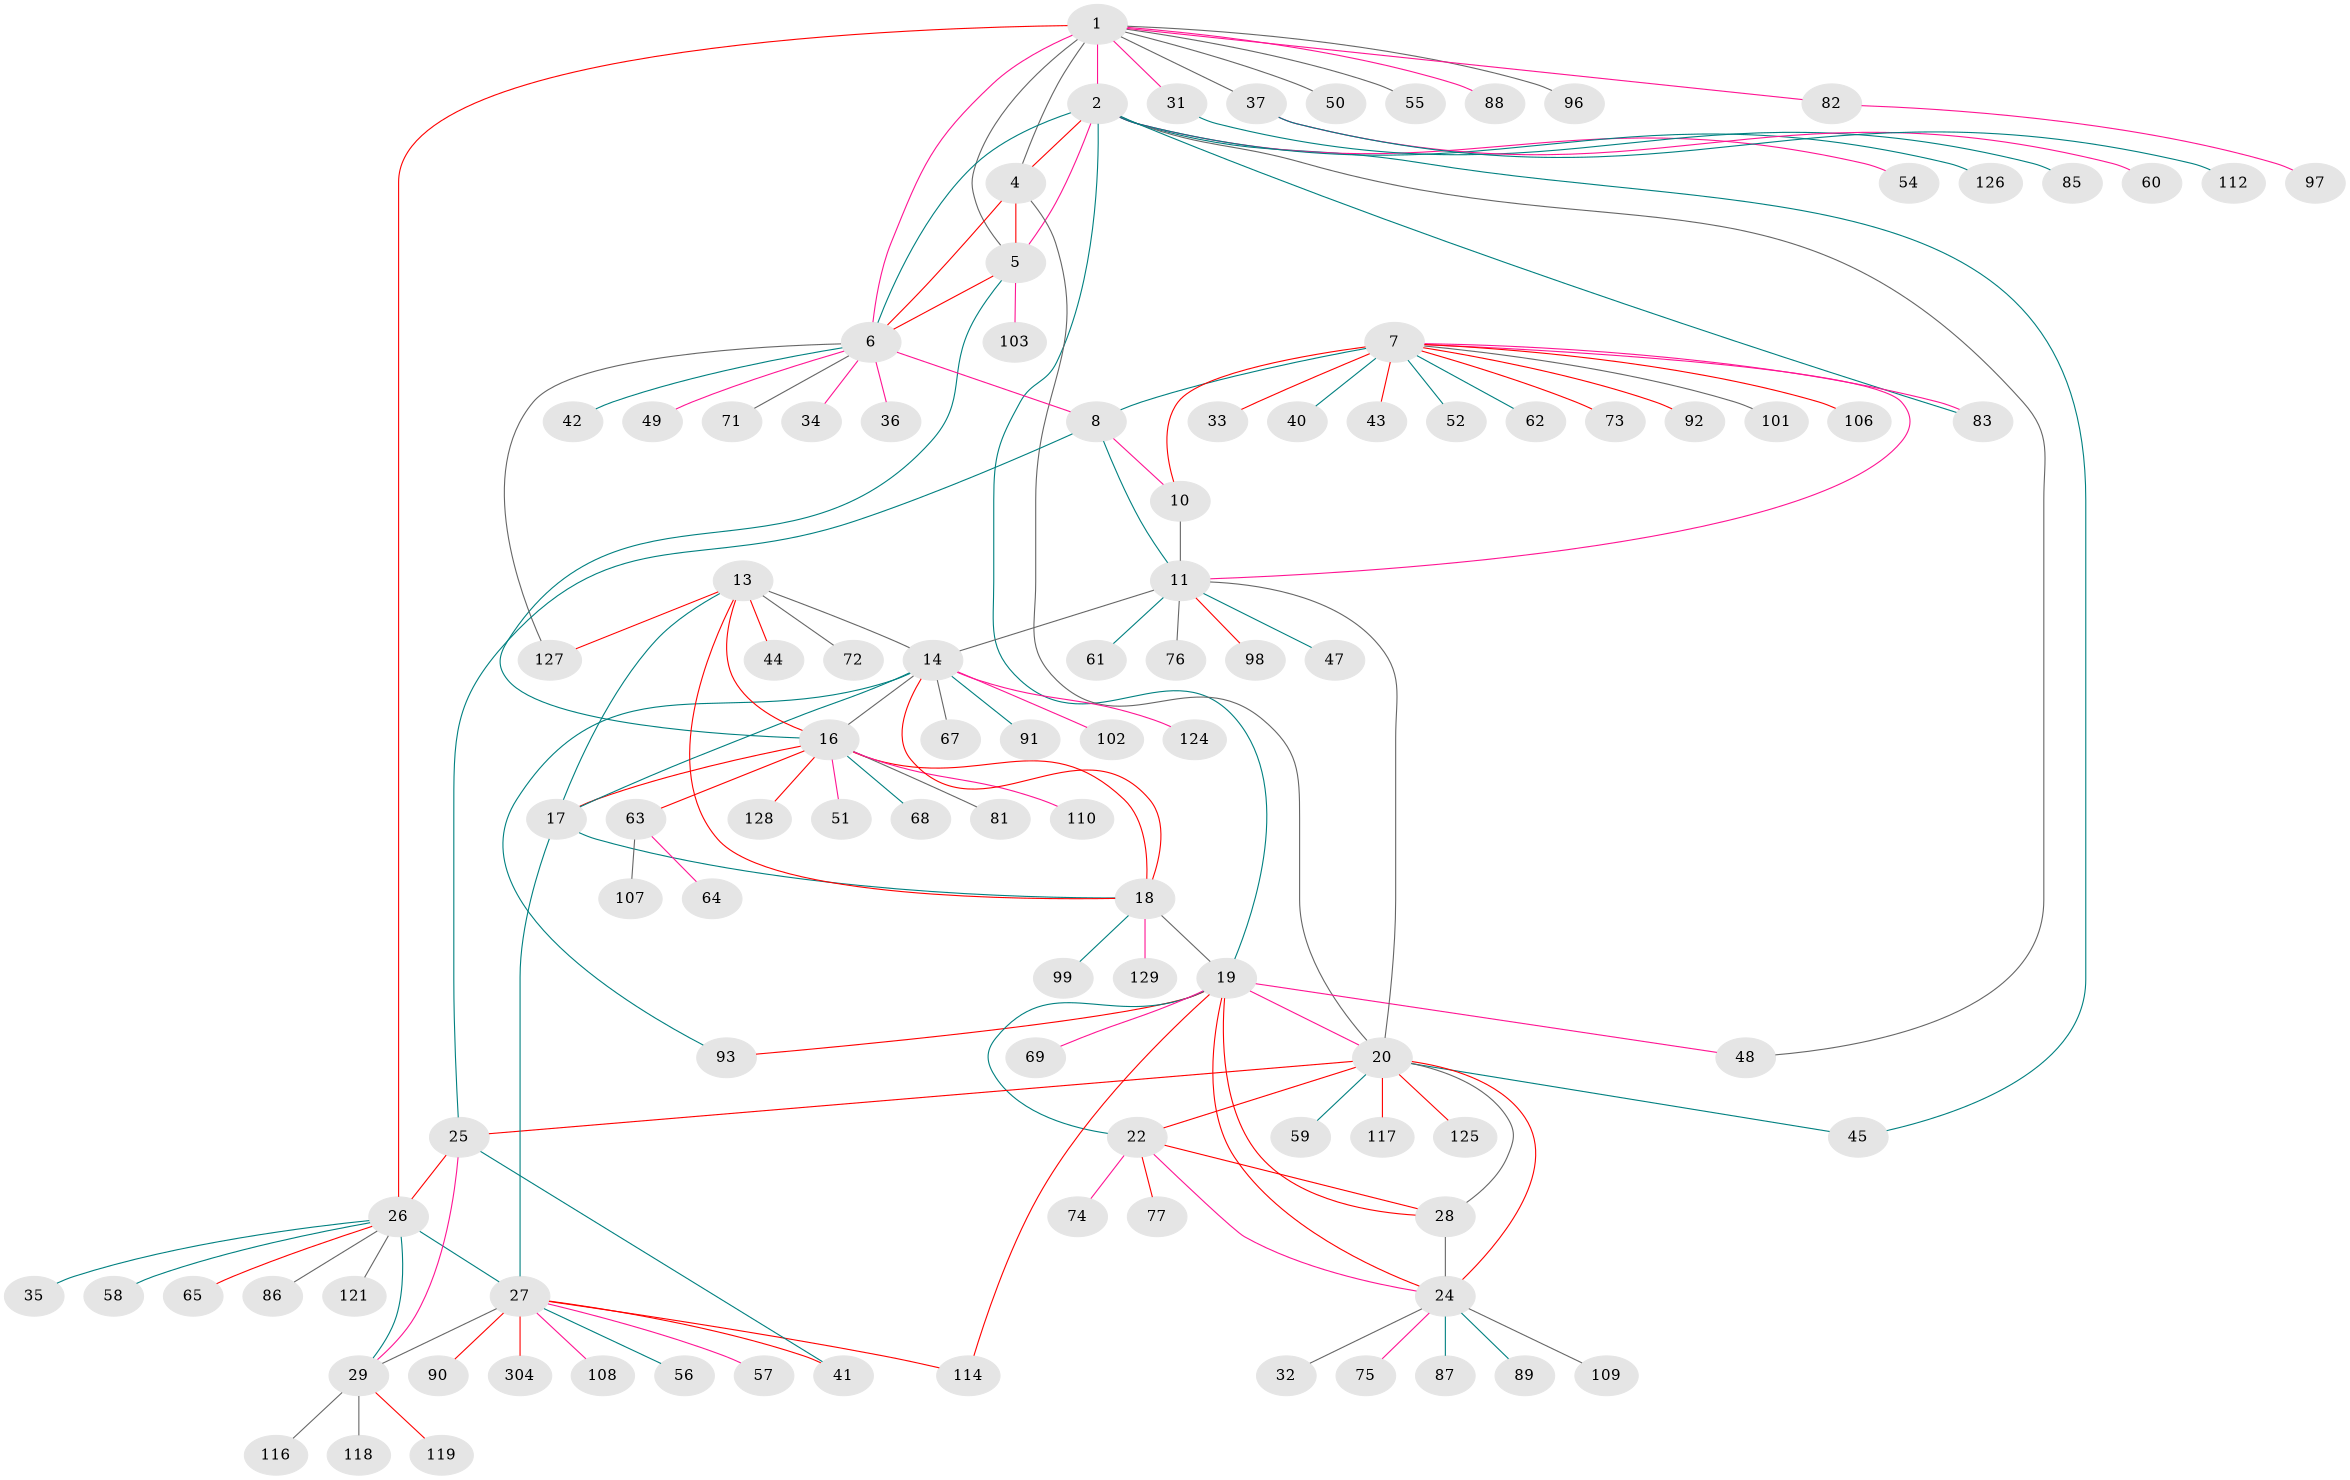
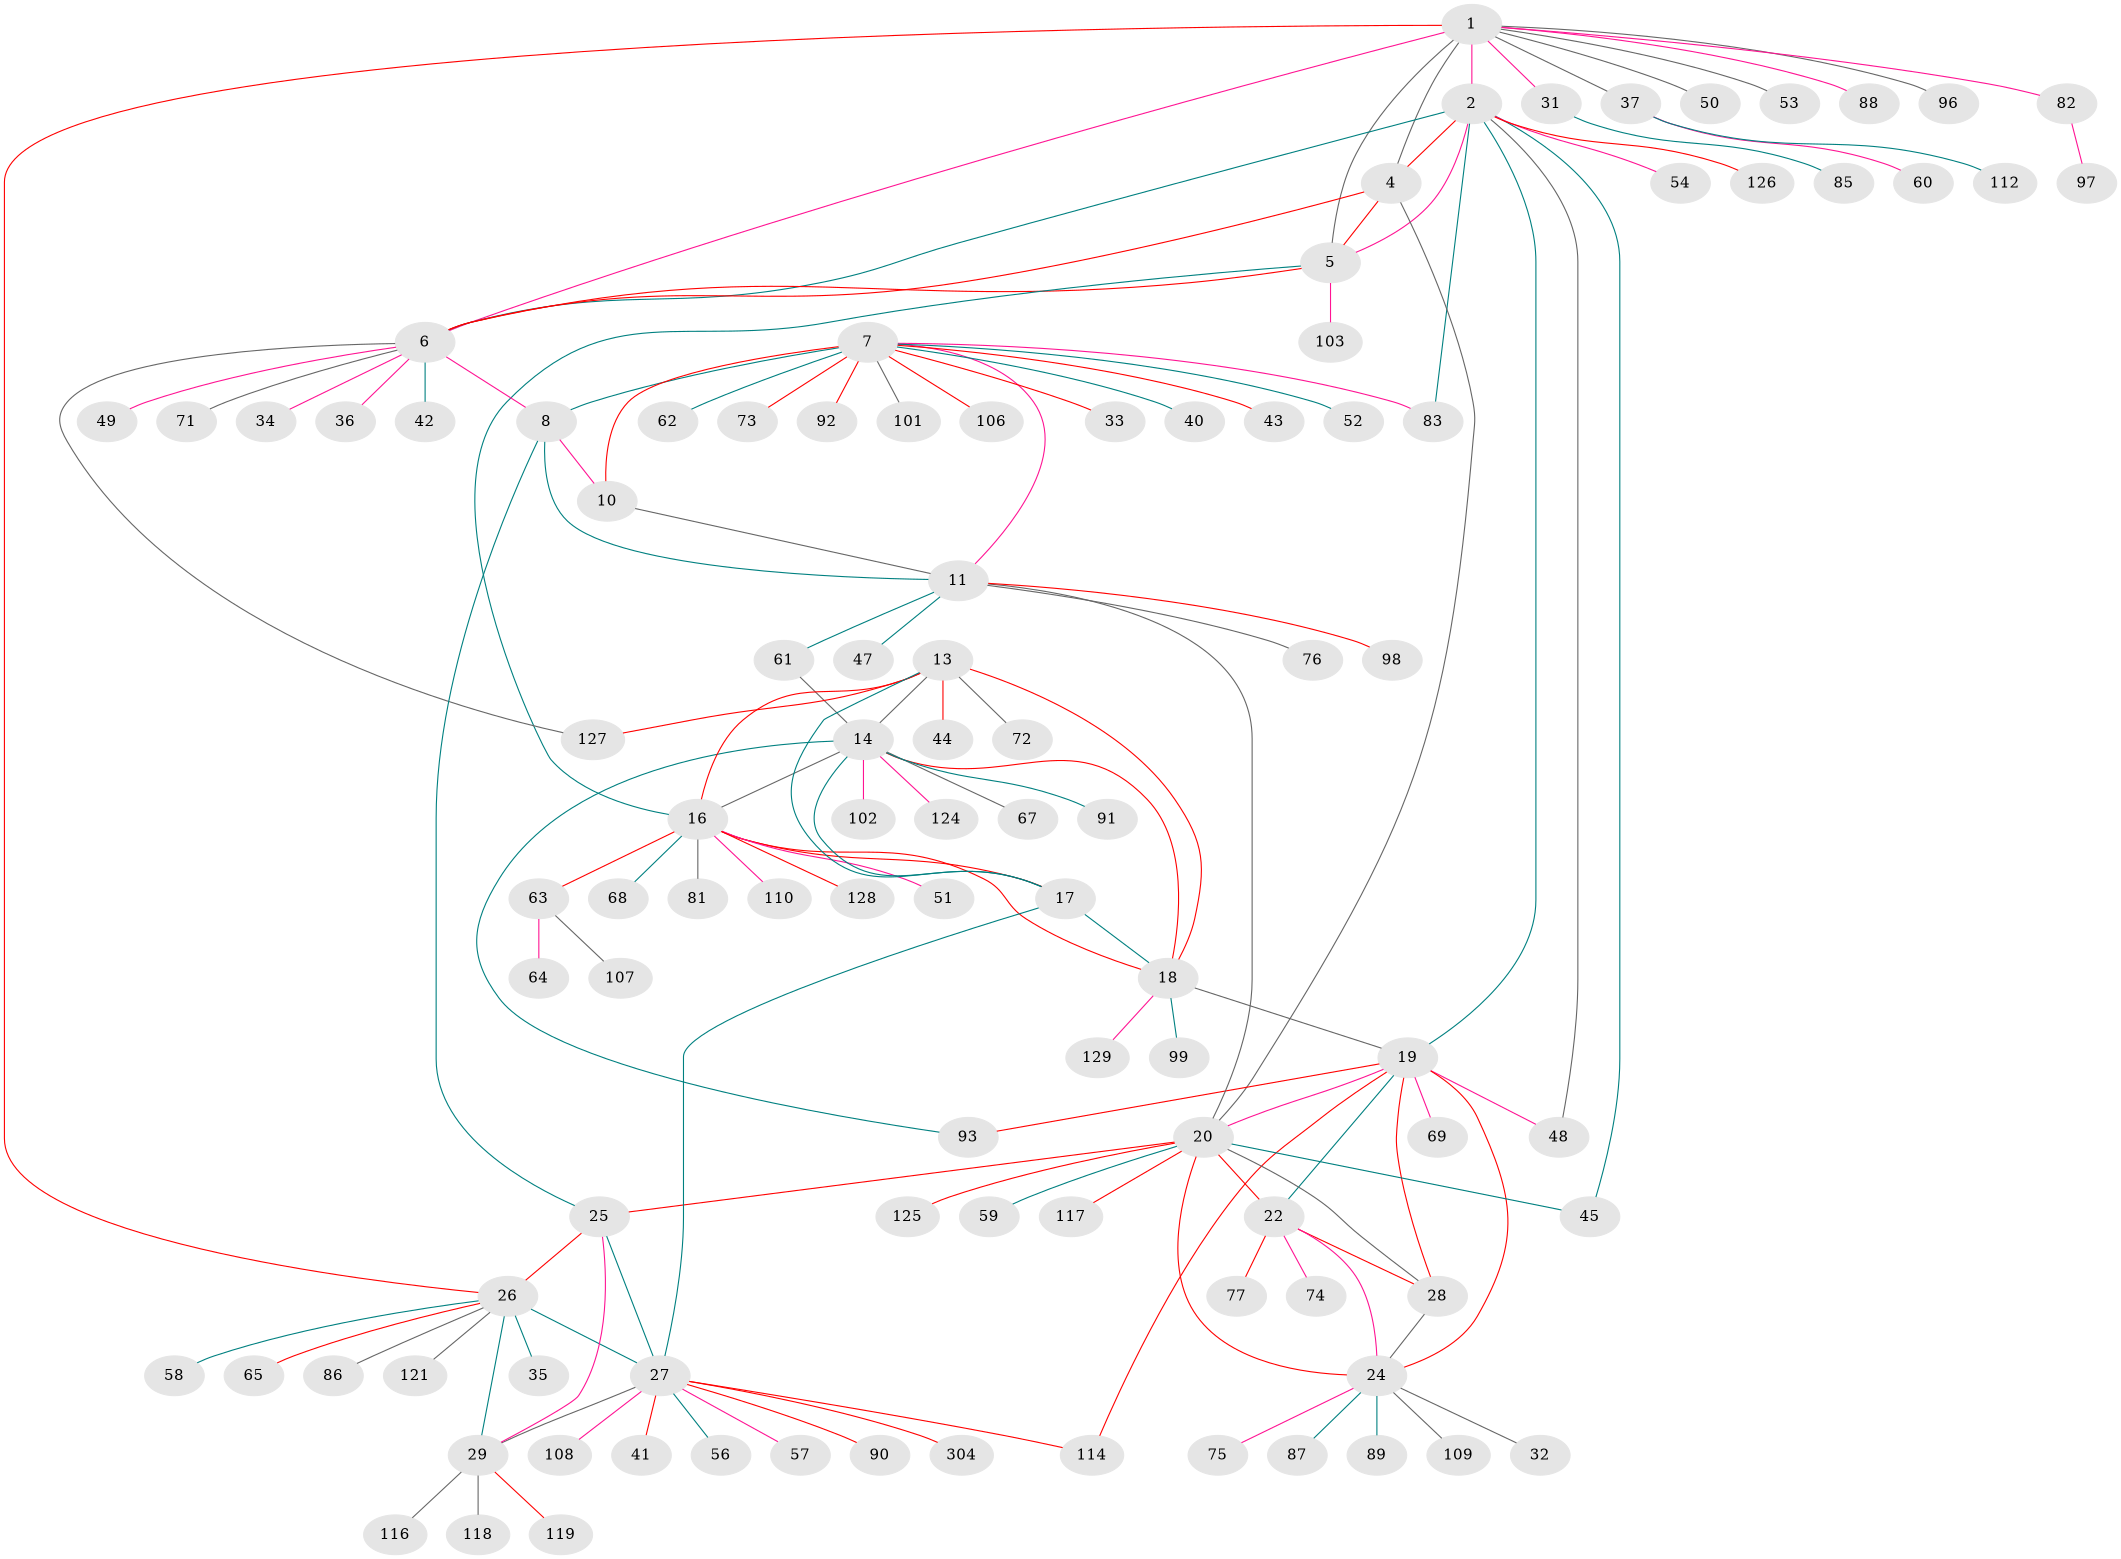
  graph {
    node [color=gray90 style=filled]
    edge [color=red]
    1 [super="+3"]
    2 [super="+94"]
    4 [super="+53"]
    5 [super="+95"]
    6 [super="+32"]
    26 [super="+30"]
    31
    37
    50
-   55
+   55 [label=53]
    88
    96
    82
    19 [super="+123"]
    45 [super="+105"]
    48
    54
    83
    126
    20 [super="+21"]
    16 [super="+66"]
    103
    8 [super="+9"]
    34
    36
    42 [super="+70"]
    49
    71
    127
    27 [super="+28"]
    29 [super="+78"]
    35
    58
    65
    86
    121
    85
    60
    112
    93
    22 [super="+46"]
    n42 [label=28 super="+80"]
    24 [super="+111"]
    69
    114
    97
    25
    59
    117
    125
    17
    18
    51
    63
    68
    81
    110
    128
    10 [super="+84"]
    11 [super="+39"]
    7 [super="+12"]
    33 [super="+122"]
    40
    43
    52
    62
    73
    92 [super="+115"]
    101 [super="+120"]
    106
    14 [super="+15"]
    47
    61
    76 [super="+113"]
    98
    67
    91
    102
    124
    13 [super="+79"]
    44
    72
    99
    129
    64
    107
    41
    56 [super="+100"]
    57
    90
    n91 [label=304]
    108
    74
    77
    n95 [label=32]
    75
    87
    89
    109
    116
    118
    119
    1 -- 2 [color=deeppink weight=2]
    1 -- 4 [color=gray40 weight=2]
    1 -- 5 [color=gray40 weight=2]
    1 -- 6 [color=deeppink weight=2]
    1 -- 26
    1 -- 31 [color=deeppink]
    1 -- 37 [color=gray40]
    1 -- 50 [color=gray40]
    1 -- 55 [color=gray40]
    1 -- 88 [color=deeppink]
    1 -- 96 [color=gray40]
    1 -- 82 [color=deeppink]
    2 -- 4
    2 -- 5 [color=deeppink]
    2 -- 6 [color=teal]
    2 -- 19 [color=teal]
    2 -- 45 [color=teal]
    2 -- 48 [color=gray40]
    2 -- 54 [color=deeppink]
    2 -- 83 [color=teal]
-   2 -- 126 [color=teal]
+   2 -- 126
    4 -- 5
    4 -- 6
    4 -- 20 [color=gray40]
    5 -- 6
    5 -- 16 [color=teal]
    5 -- 103 [color=deeppink]
    6 -- 8 [color=deeppink]
    6 -- 34 [color=deeppink]
    6 -- 36 [color=deeppink]
    6 -- 42 [color=teal]
    6 -- 49 [color=deeppink]
    6 -- 71 [color=gray40]
    6 -- 127 [color=gray40]
    26 -- 27 [color=teal weight=4]
    26 -- 29 [color=teal weight=2]
    26 -- 35 [color=teal]
    26 -- 58 [color=teal]
    26 -- 65
    26 -- 86 [color=gray40]
    26 -- 121 [color=gray40]
    31 -- 85 [color=teal]
    37 -- 60 [color=deeppink]
    37 -- 112 [color=teal]
    82 -- 97 [color=deeppink]
    19 -- 48 [color=deeppink]
    19 -- 20 [color=deeppink weight=2]
    19 -- 93
    19 -- 22 [color=teal]
    19 -- n42
    19 -- 24
    19 -- 69 [color=deeppink]
    19 -- 114
    20 -- 45 [color=teal]
    20 -- 22 [weight=2]
    20 -- n42 [color=gray40 weight=2]
    20 -- 24 [weight=2]
    20 -- 25
    20 -- 59 [color=teal]
    20 -- 117
    20 -- 125
    16 -- 17
    16 -- 18
    16 -- 51 [color=deeppink]
    16 -- 63
    16 -- 68 [color=teal]
    16 -- 81 [color=gray40]
    16 -- 110 [color=deeppink]
    16 -- 128
    8 -- 25 [color=teal]
    8 -- 10 [color=deeppink weight=2]
    8 -- 11 [color=teal weight=2]
    27 -- 29 [color=gray40 weight=2]
    27 -- 114
    27 -- 41
    27 -- 56 [color=teal]
    27 -- 57 [color=deeppink]
    27 -- 90
    27 -- n91
    27 -- 108 [color=deeppink]
    29 -- 116 [color=gray40]
    29 -- 118 [color=gray40]
    29 -- 119
    22 -- n42
    22 -- 24 [color=deeppink]
    22 -- 74 [color=deeppink]
    22 -- 77
    n42 -- 24 [color=gray40]
    24 -- n95 [color=gray40]
    24 -- 75 [color=deeppink]
    24 -- 87 [color=teal]
    24 -- 89 [color=teal]
    24 -- 109 [color=gray40]
    25 -- 26 [weight=2]
-   25 -- 41 [color=teal weight=2]
+   25 -- 27 [color=teal weight=2]
    25 -- 29 [color=deeppink]
    17 -- 27 [color=teal]
    17 -- 18 [color=teal]
    18 -- 19 [color=gray40]
    18 -- 99 [color=teal]
    18 -- 129 [color=deeppink]
    63 -- 64 [color=deeppink]
    63 -- 107 [color=gray40]
    10 -- 11 [color=gray40]
    11 -- 20 [color=gray40]
-   11 -- 14 [color=gray40]
+   61 -- 14 [color=gray40]
    11 -- 47 [color=teal]
    11 -- 61 [color=teal]
    11 -- 76 [color=gray40]
    11 -- 98
    7 -- 83 [color=deeppink]
    7 -- 8 [color=teal weight=4]
    7 -- 10 [weight=2]
    7 -- 11 [color=deeppink weight=2]
    7 -- 33
    7 -- 40 [color=teal]
    7 -- 43
    7 -- 52 [color=teal]
    7 -- 62 [color=teal]
    7 -- 73
    7 -- 92
    7 -- 101 [color=gray40]
    7 -- 106
    14 -- 16 [color=gray40 weight=2]
    14 -- 93 [color=teal]
    14 -- 17 [color=teal weight=2]
    14 -- 18 [weight=2]
    14 -- 67 [color=gray40]
    14 -- 91 [color=teal]
    14 -- 102 [color=deeppink]
    14 -- 124 [color=deeppink]
    13 -- 16
    13 -- 127
    13 -- 17 [color=teal]
    13 -- 18
    13 -- 14 [color=gray40 weight=2]
    13 -- 44
    13 -- 72 [color=gray40]
  }
